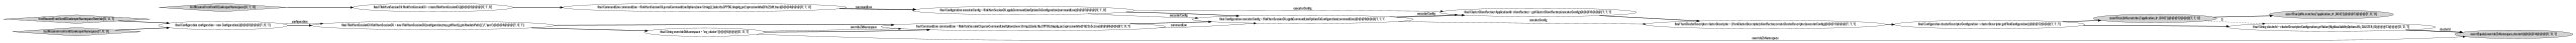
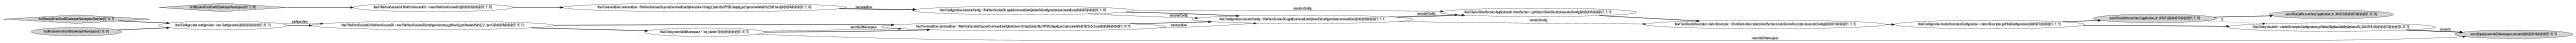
  digraph {
    rankdir=LR
    fontname=Oswald
    node [fillcolor=white shape=ellipse style=filled fontname=Oswald]
    edge [style=bold fontname=Oswald]
    n1 [label="final Configuration executorConfig = flinkYarnSessionCli.applyCommandLineOptionsToConfiguration(commandLine)@@@7@@@['0', '1', '0']"]
    n2 [label="final ClusterClientFactory<ApplicationId> clientFactory = getClusterClientFactory(executorConfig)@@@10@@@['1', '1', '1']"]
    n3 [label="final Configuration executorConfig = flinkYarnSessionCli.applyCommandLineOptionsToConfiguration(commandLine)@@@9@@@['1', '1', '1']"]
    n4 [label="final FlinkYarnSessionCli flinkYarnSessionCli = createFlinkYarnSessionCli()@@@3@@@['0', '1', '0']"]
    n5 [label="final CommandLine commandLine = flinkYarnSessionCli.parseCommandLineOptions(new String((((edu.fdu.CPPDG.tinypdg.pe.ExpressionInfo@1b22dff,true)@@@4@@@['0', '1', '0']"]
    n6 [label="final YarnClusterDescriptor clusterDescriptor = (YarnClusterDescriptor)clientFactory.createClusterDescriptor(executorConfig)@@@11@@@['1', '1', '1']"]
    n7 [fillcolor=lightgray label="assertTrue(zkNs.matches(\"application_\d+_0042\"))@@@12@@@['1', '1', '0']"]
    n8 [label="final String clusterId = clusterDescriptorConfiguration.getValue(HighAvailabilityOptions.HA_CLUSTER_ID)@@@13@@@['0', '0', '1']"]
    n9 [fillcolor=lightgray label="assertTrue(zkNs.matches(\"application_\d+_0042\"))@@@13@@@['1', '0', '0']"]
    n10 [fillcolor=lightgray label="testResumeFromYarnIDZookeeperNamespaceOverride['0', '0', '1']" shape=diamond]
    n11 [label="final Configuration configuration = new Configuration()@@@3@@@['1', '0', '1']"]
    n12 [fillcolor=lightgray label="assertEquals(overrideZkNamespace,clusterId)@@@14@@@['0', '0', '1']"]
    n13 [label="final Configuration clusterDescriptorConfiguration = clusterDescriptor.getFlinkConfiguration()@@@12@@@['1', '1', '1']"]
    n14 [label="final String overrideZkNamespace = \"my_cluster\"@@@5@@@['0', '0', '1']"]
    n15 [label="final CommandLine commandLine = flinkYarnSessionCli.parseCommandLineOptions(new String((((edu.fdu.CPPDG.tinypdg.pe.ExpressionInfo@1b22e5c,true)@@@6@@@['1', '0', '1']"]
    n16 [label="final FlinkYarnSessionCli flinkYarnSessionCli = new FlinkYarnSessionCli(configuration,tmp.getRoot().getAbsolutePath(),\"y\",\"yarn\")@@@4@@@['1', '0', '1']"]
-   n17 [fillcolor=lightgray label="testResumeFromYarnIDZookeeperNamespace['1', '0', '0']" shape=diamond]
+   n17 [fillcolor=lightgray label="testResumeFromYarnIDZookeeperNamespace['1', '0', '0']"]
    n18 [fillcolor=lightgray label="testResumeFromYarnIDZookeeperNamespace['0', '1', '0']" shape=diamond]
    n1 -> n2 [label=executorConfig style=solid]
    n1 -> n3 [label=executorConfig style=solid]
    n1 -> n3
    n2 -> n6
    n3 -> n2 [label=executorConfig style=solid]
    n3 -> n2
    n3 -> n6 [label=executorConfig style=solid]
    n4 -> n5
    n5 -> n1 [label=commandLine style=solid]
    n5 -> n1
    n6 -> n13
    n7 -> n8 [label=0 style=dashed]
    n7 -> n9
    n8 -> n12
    n8 -> n12 [label=clusterId style=solid]
    n10 -> n11
    n11 -> n16
    n11 -> n16 [label=configuration style=solid]
    n13 -> n7
    n13 -> n8
    n14 -> n12 [label=overrideZkNamespace style=solid]
    n14 -> n15
    n14 -> n15 [label=overrideZkNamespace style=solid]
    n15 -> n3
    n15 -> n3 [label=commandLine style=solid]
    n16 -> n14
    n16 -> n15
    n17 -> n11
    n18 -> n4
  }
